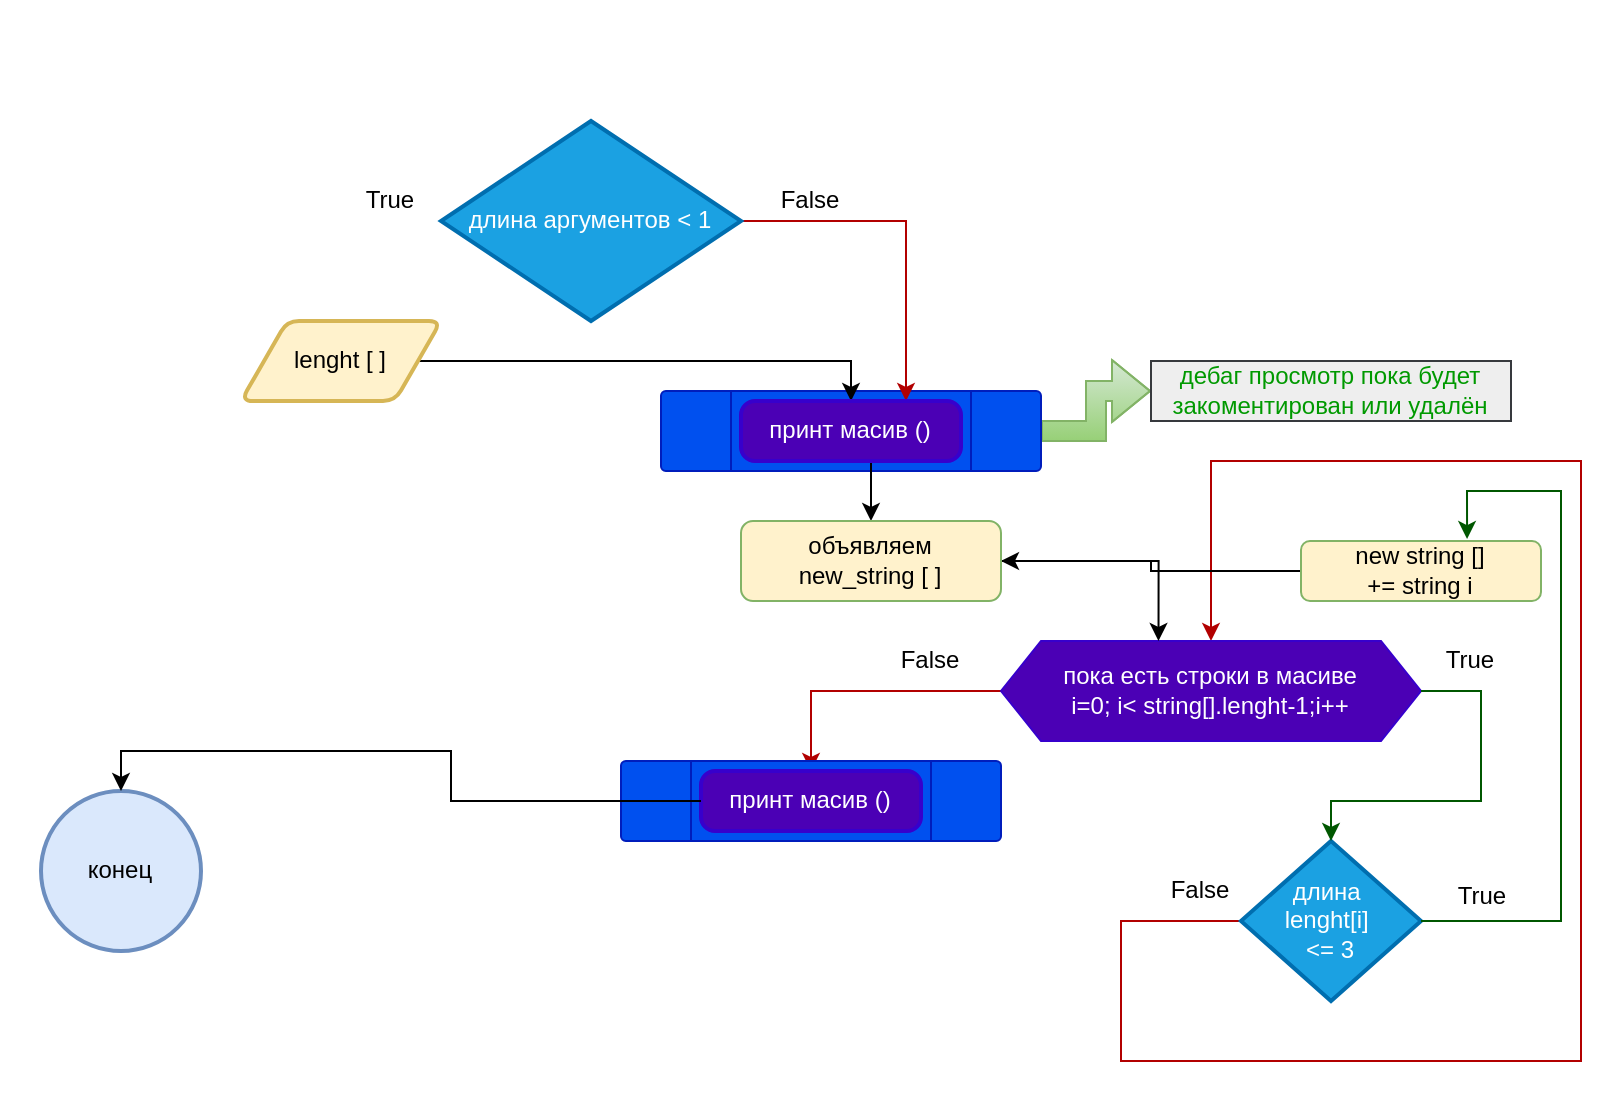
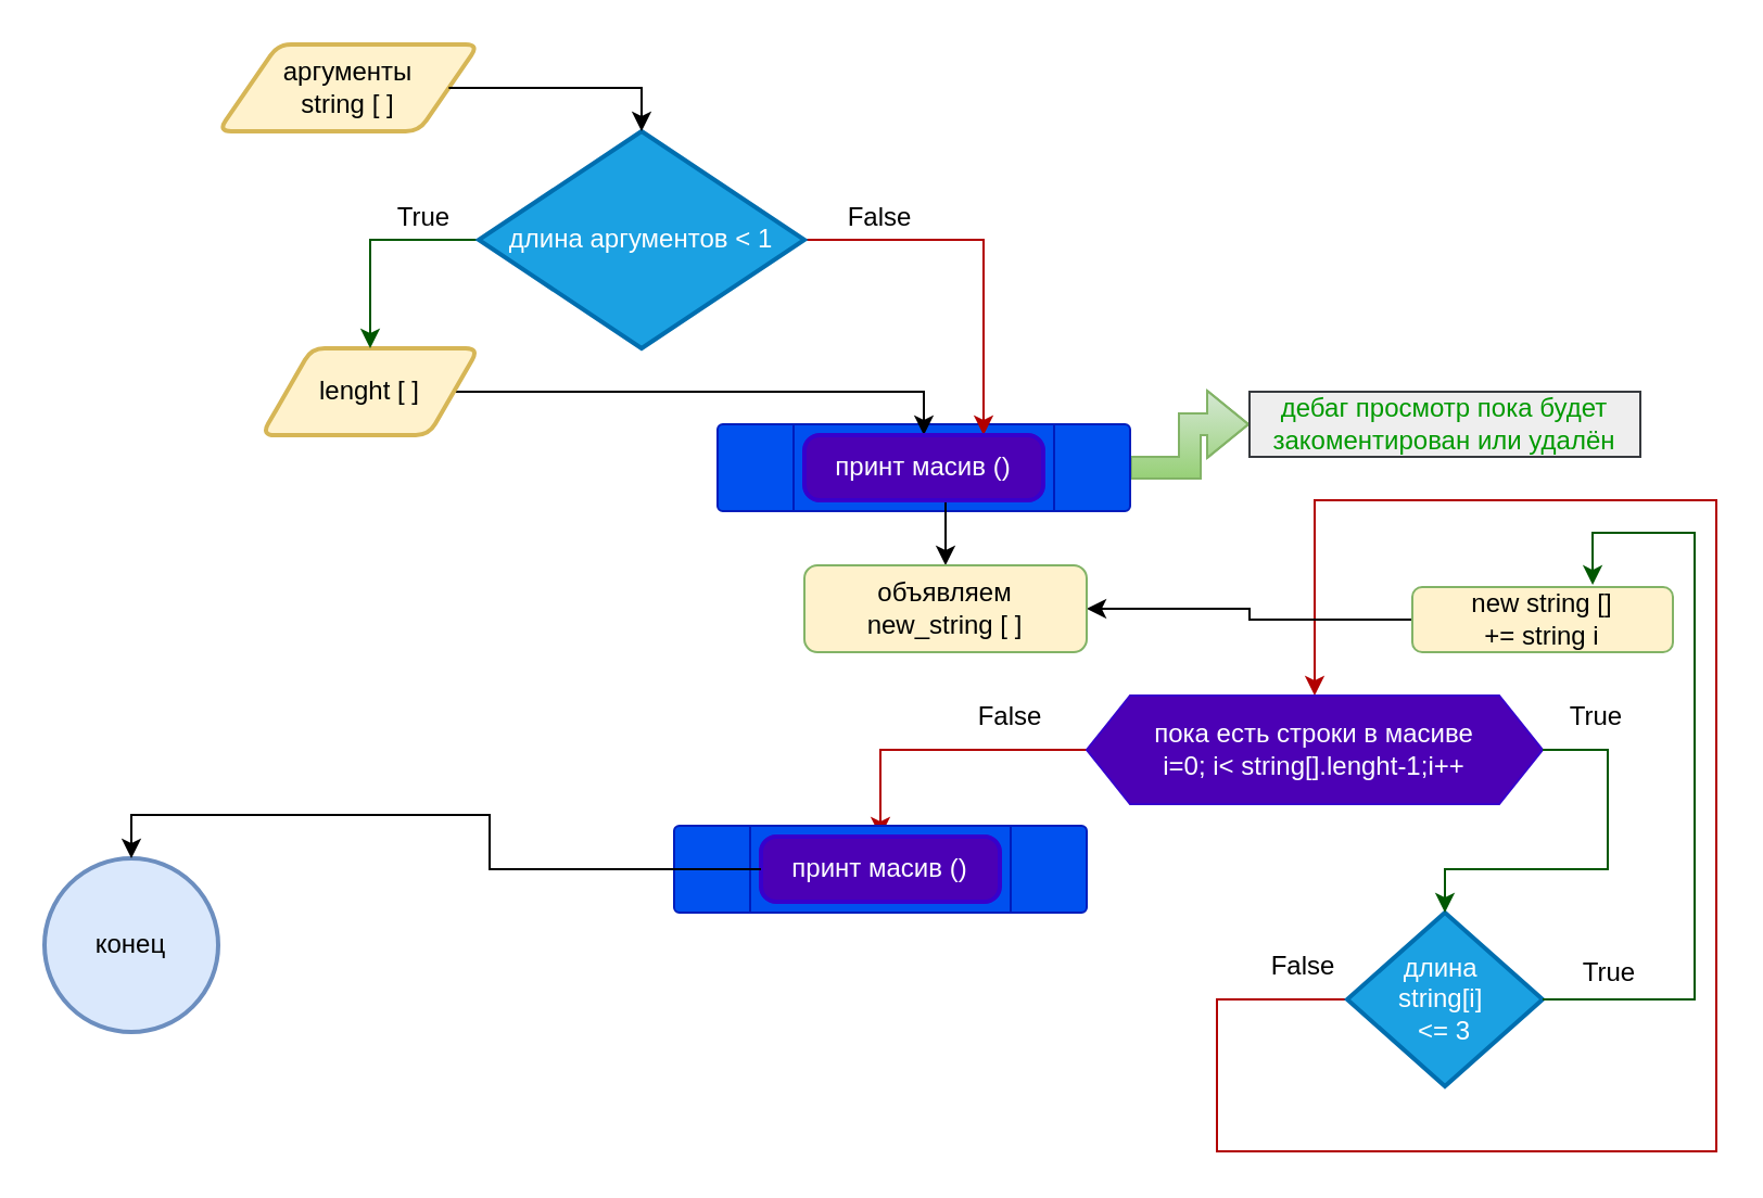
  <mxCell id="0" />
  <mxCell id="1" parent="0" />
  <mxCell id="2" style="edgeStyle=orthogonalEdgeStyle;rounded=0;orthogonalLoop=1;jettySize=auto;html=1;exitX=1;exitY=0.5;exitDx=0;exitDy=0;shape=flexArrow;fillColor=#d5e8d4;gradientColor=#97d077;strokeColor=#82b366;" edge="1" parent="1" source="3" target="21"><mxGeometry relative="1" as="geometry" /></mxCell>
  <mxCell id="3" value="" style="verticalLabelPosition=bottom;verticalAlign=top;html=1;shape=process;whiteSpace=wrap;rounded=1;size=0.184;arcSize=6;fillColor=#0050ef;fontColor=#ffffff;strokeColor=#001DBC;" vertex="1" parent="1"><mxGeometry x="330" y="195" width="190" height="40" as="geometry" /></mxCell>
+ <mxCell id="4" value="аргументы &lt;br&gt;string [ ]" style="shape=parallelogram;html=1;strokeWidth=2;perimeter=parallelogramPerimeter;whiteSpace=wrap;rounded=1;arcSize=12;size=0.23;fillColor=#fff2cc;strokeColor=#d6b656;" vertex="1" parent="1"><mxGeometry x="100" y="20" width="120" height="40" as="geometry" /></mxCell>
  <mxCell id="5" value="конец" style="strokeWidth=2;html=1;shape=mxgraph.flowchart.start_2;whiteSpace=wrap;fillColor=#dae8fc;strokeColor=#6c8ebf;" vertex="1" parent="1"><mxGeometry x="20" y="395" width="80" height="80" as="geometry" /></mxCell>
  <mxCell id="6" style="edgeStyle=orthogonalEdgeStyle;rounded=0;orthogonalLoop=1;jettySize=auto;html=1;exitX=1;exitY=0.5;exitDx=0;exitDy=0;entryX=0.5;entryY=0;entryDx=0;entryDy=0;" edge="1" parent="1" source="7" target="12"><mxGeometry relative="1" as="geometry" /></mxCell>
  <mxCell id="7" value="lenght [ ]" style="shape=parallelogram;html=1;strokeWidth=2;perimeter=parallelogramPerimeter;whiteSpace=wrap;rounded=1;arcSize=12;size=0.23;fillColor=#fff2cc;strokeColor=#d6b656;" vertex="1" parent="1"><mxGeometry x="120" y="160" width="100" height="40" as="geometry" /></mxCell>
  <mxCell id="8" style="edgeStyle=orthogonalEdgeStyle;rounded=0;orthogonalLoop=1;jettySize=auto;html=1;exitX=1;exitY=0.5;exitDx=0;exitDy=0;exitPerimeter=0;entryX=0.75;entryY=0;entryDx=0;entryDy=0;fillColor=#e51400;strokeColor=#B20000;" edge="1" parent="1" source="10" target="12"><mxGeometry relative="1" as="geometry" /></mxCell>
+ <mxCell id="9" style="edgeStyle=orthogonalEdgeStyle;rounded=0;orthogonalLoop=1;jettySize=auto;html=1;exitX=0;exitY=0.5;exitDx=0;exitDy=0;exitPerimeter=0;fillColor=#008a00;strokeColor=#005700;" edge="1" parent="1" source="10" target="7"><mxGeometry relative="1" as="geometry" /></mxCell>
  <mxCell id="10" value="длина аргументов &amp;lt; 1" style="strokeWidth=2;html=1;shape=mxgraph.flowchart.decision;whiteSpace=wrap;fillColor=#1ba1e2;fontColor=#ffffff;strokeColor=#006EAF;" vertex="1" parent="1"><mxGeometry x="220" y="60" width="150" height="100" as="geometry" /></mxCell>
  <mxCell id="11" style="edgeStyle=orthogonalEdgeStyle;rounded=0;orthogonalLoop=1;jettySize=auto;html=1;exitX=0.5;exitY=1;exitDx=0;exitDy=0;entryX=0.5;entryY=0;entryDx=0;entryDy=0;" edge="1" parent="1" source="12" target="20"><mxGeometry relative="1" as="geometry" /></mxCell>
  <mxCell id="12" value="принт масив ()" style="rounded=1;whiteSpace=wrap;html=1;absoluteArcSize=1;arcSize=14;strokeWidth=2;fillColor=#4B00B5;strokeColor=#3700CC;fontColor=#ffffff;" vertex="1" parent="1"><mxGeometry x="370" y="200" width="110" height="30" as="geometry" /></mxCell>
  <mxCell id="13" style="edgeStyle=orthogonalEdgeStyle;rounded=0;orthogonalLoop=1;jettySize=auto;html=1;exitX=0;exitY=0.5;exitDx=0;exitDy=0;exitPerimeter=0;entryX=0.5;entryY=0;entryDx=0;entryDy=0;fillColor=#e51400;strokeColor=#B20000;" edge="1" parent="1" source="14" target="16"><mxGeometry relative="1" as="geometry"><Array as="points"><mxPoint x="560" y="460" /><mxPoint x="560" y="530" /><mxPoint x="790" y="530" /><mxPoint x="790" y="230" /><mxPoint x="605" y="230" /></Array></mxGeometry></mxCell>
- <mxCell id="14" value="&lt;div&gt;длина&amp;nbsp;&lt;/div&gt;&lt;div&gt;lenght[i]&amp;nbsp;&lt;/div&gt;&lt;div&gt;&amp;lt;= 3&lt;/div&gt;" style="strokeWidth=2;html=1;shape=mxgraph.flowchart.decision;whiteSpace=wrap;fillColor=#1ba1e2;fontColor=#ffffff;strokeColor=#006EAF;" vertex="1" parent="1"><mxGeometry x="620" y="420" width="90" height="80" as="geometry" /></mxCell>
+ <mxCell id="14" value="&lt;div&gt;длина&amp;nbsp;&lt;/div&gt;&lt;div&gt;string[i]&amp;nbsp;&lt;/div&gt;&lt;div&gt;&amp;lt;= 3&lt;/div&gt;" style="strokeWidth=2;html=1;shape=mxgraph.flowchart.decision;whiteSpace=wrap;fillColor=#1ba1e2;fontColor=#ffffff;strokeColor=#006EAF;" vertex="1" parent="1"><mxGeometry x="620" y="420" width="90" height="80" as="geometry" /></mxCell>
  <mxCell id="15" style="edgeStyle=orthogonalEdgeStyle;rounded=0;orthogonalLoop=1;jettySize=auto;html=1;exitX=0;exitY=0.5;exitDx=0;exitDy=0;entryX=0.5;entryY=0;entryDx=0;entryDy=0;fillColor=#e51400;strokeColor=#B20000;" edge="1" parent="1" source="16" target="23"><mxGeometry relative="1" as="geometry" /></mxCell>
  <mxCell id="16" value="пока есть строки в масиве&lt;br&gt;i=0; i&amp;lt; string[].lenght-1;i++" style="shape=hexagon;perimeter=hexagonPerimeter2;whiteSpace=wrap;html=1;fixedSize=1;fillColor=#4B00B5;fontColor=#ffffff;strokeColor=#3700CC;" vertex="1" parent="1"><mxGeometry x="500" y="320" width="210" height="50" as="geometry" /></mxCell>
  <mxCell id="17" style="edgeStyle=orthogonalEdgeStyle;rounded=0;orthogonalLoop=1;jettySize=auto;html=1;exitX=0;exitY=0.5;exitDx=0;exitDy=0;" edge="1" parent="1" source="18" target="20"><mxGeometry relative="1" as="geometry" /></mxCell>
  <mxCell id="18" value="new string [] &lt;br&gt;+= string i" style="rounded=1;whiteSpace=wrap;html=1;fillColor=#fff2cc;strokeColor=#82b366;" vertex="1" parent="1"><mxGeometry x="650" y="270" width="120" height="30" as="geometry" /></mxCell>
- <mxCell id="19" style="edgeStyle=orthogonalEdgeStyle;rounded=0;orthogonalLoop=1;jettySize=auto;html=1;exitX=1;exitY=0.5;exitDx=0;exitDy=0;entryX=0.375;entryY=0;entryDx=0;entryDy=0;" edge="1" parent="1" source="20" target="16"><mxGeometry relative="1" as="geometry" /></mxCell>
  <mxCell id="20" value="объявляем &lt;br&gt;new_string [ ]" style="rounded=1;whiteSpace=wrap;html=1;fillColor=#fff2cc;strokeColor=#82b366;" vertex="1" parent="1"><mxGeometry x="370" y="260" width="130" height="40" as="geometry" /></mxCell>
  <mxCell id="21" value="дебаг просмотр пока будет закоментирован или удалён" style="text;html=1;align=center;verticalAlign=middle;whiteSpace=wrap;rounded=0;fillColor=#eeeeee;strokeColor=#36393d;fontColor=#009900;" vertex="1" parent="1"><mxGeometry x="575" y="180" width="180" height="30" as="geometry" /></mxCell>
  <mxCell id="22" value="" style="verticalLabelPosition=bottom;verticalAlign=top;html=1;shape=process;whiteSpace=wrap;rounded=1;size=0.184;arcSize=6;fillColor=#0050ef;fontColor=#ffffff;strokeColor=#001DBC;" vertex="1" parent="1"><mxGeometry x="310" y="380" width="190" height="40" as="geometry" /></mxCell>
  <mxCell id="23" value="принт масив ()" style="rounded=1;whiteSpace=wrap;html=1;absoluteArcSize=1;arcSize=14;strokeWidth=2;fillColor=#4B00B5;strokeColor=#3700CC;fontColor=#ffffff;" vertex="1" parent="1"><mxGeometry x="350" y="385" width="110" height="30" as="geometry" /></mxCell>
  <mxCell id="24" style="edgeStyle=orthogonalEdgeStyle;rounded=0;orthogonalLoop=1;jettySize=auto;html=1;exitX=1;exitY=0.5;exitDx=0;exitDy=0;entryX=0.5;entryY=0;entryDx=0;entryDy=0;entryPerimeter=0;fillColor=#008a00;strokeColor=#005700;" edge="1" parent="1" source="16" target="14"><mxGeometry relative="1" as="geometry"><Array as="points"><mxPoint x="740" y="345" /><mxPoint x="740" y="400" /><mxPoint x="665" y="400" /></Array></mxGeometry></mxCell>
+ <mxCell id="25" style="edgeStyle=orthogonalEdgeStyle;rounded=0;orthogonalLoop=1;jettySize=auto;html=1;exitX=1;exitY=0.5;exitDx=0;exitDy=0;entryX=0.5;entryY=0;entryDx=0;entryDy=0;entryPerimeter=0;" edge="1" parent="1" source="4" target="10"><mxGeometry relative="1" as="geometry"><Array as="points"><mxPoint x="295" y="40" /></Array></mxGeometry></mxCell>
  <mxCell id="26" style="edgeStyle=orthogonalEdgeStyle;rounded=0;orthogonalLoop=1;jettySize=auto;html=1;exitX=1;exitY=0.5;exitDx=0;exitDy=0;exitPerimeter=0;entryX=0.692;entryY=-0.033;entryDx=0;entryDy=0;entryPerimeter=0;fillColor=#008a00;strokeColor=#005700;" edge="1" parent="1" source="14" target="18"><mxGeometry relative="1" as="geometry"><Array as="points"><mxPoint x="780" y="460" /><mxPoint x="780" y="245" /><mxPoint x="733" y="245" /></Array></mxGeometry></mxCell>
  <mxCell id="27" style="edgeStyle=orthogonalEdgeStyle;rounded=0;orthogonalLoop=1;jettySize=auto;html=1;exitX=0;exitY=0.5;exitDx=0;exitDy=0;entryX=0.5;entryY=0;entryDx=0;entryDy=0;entryPerimeter=0;" edge="1" parent="1" source="23" target="5"><mxGeometry relative="1" as="geometry" /></mxCell>
  <mxCell id="28" value="False" style="text;html=1;align=center;verticalAlign=middle;whiteSpace=wrap;rounded=0;" vertex="1" parent="1"><mxGeometry x="375" y="90" width="60" height="20" as="geometry" /></mxCell>
  <mxCell id="29" value="True" style="text;html=1;align=center;verticalAlign=middle;whiteSpace=wrap;rounded=0;" vertex="1" parent="1"><mxGeometry x="170" y="90" width="50" height="20" as="geometry" /></mxCell>
  <mxCell id="30" value="True" style="text;html=1;align=center;verticalAlign=middle;whiteSpace=wrap;rounded=0;" vertex="1" parent="1"><mxGeometry x="710" y="320" width="50" height="20" as="geometry" /></mxCell>
  <mxCell id="31" value="True" style="text;html=1;align=center;verticalAlign=middle;whiteSpace=wrap;rounded=0;" vertex="1" parent="1"><mxGeometry x="716" y="438" width="50" height="20" as="geometry" /></mxCell>
  <mxCell id="32" value="False" style="text;html=1;align=center;verticalAlign=middle;whiteSpace=wrap;rounded=0;" vertex="1" parent="1"><mxGeometry x="435" y="320" width="60" height="20" as="geometry" /></mxCell>
  <mxCell id="33" value="False" style="text;html=1;align=center;verticalAlign=middle;whiteSpace=wrap;rounded=0;" vertex="1" parent="1"><mxGeometry x="570" y="435" width="60" height="20" as="geometry" /></mxCell>
